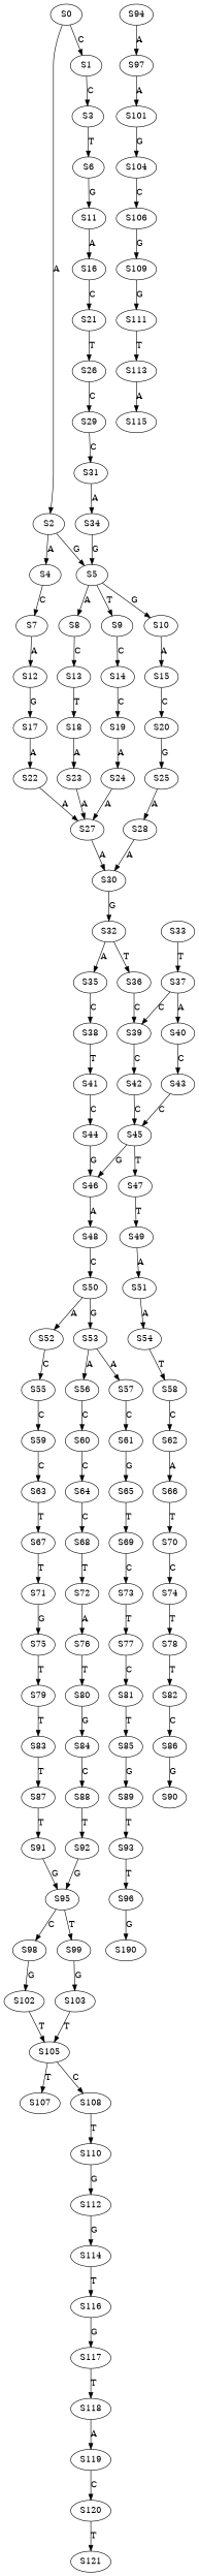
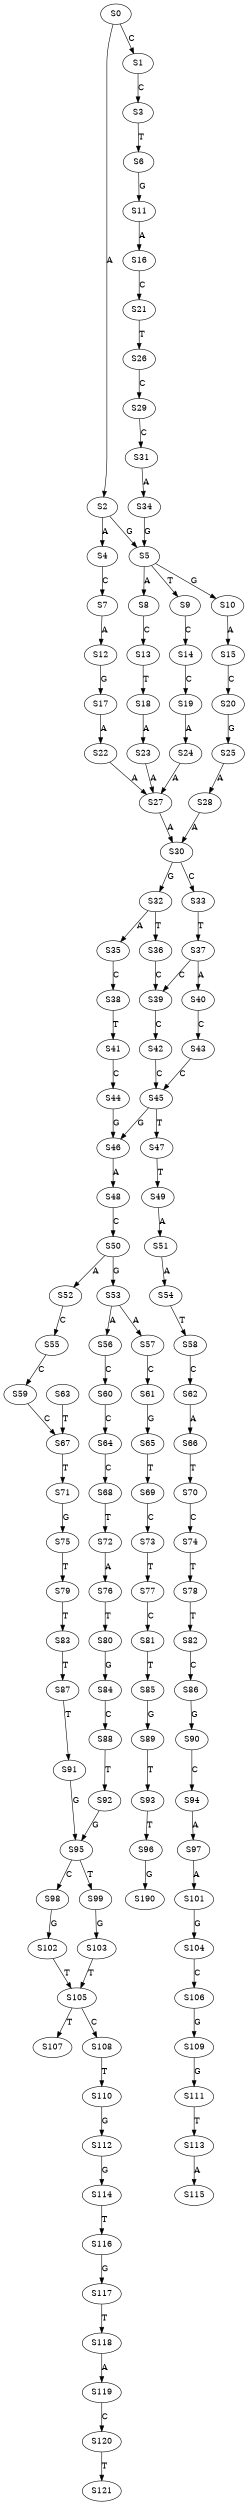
  strict digraph {
    S0
    S1
    S2
    S3
    S4
    S5
    S6
    S7
    S8
    S9
    S10
    S11
    S12
    S13
    S14
    S15
    S16
    S17
    S18
    S19
    S20
    S21
    S22
    S23
    S24
    S25
    S26
    S27
    S28
    S29
    S30
    S31
    S32
    S33
    S34
    S35
    S36
    S37
    S38
    S39
    S40
    S41
    S42
    S43
    S44
    S45
    S46
    S47
    S48
    S49
    S50
    S51
    S52
    S53
    S54
    S55
    S56
    S57
    S58
    S59
    S60
    S61
    S62
    S63
    S64
    S65
    S66
    S67
    S68
    S69
    S70
    S71
    S72
    S73
    S74
    S75
    S76
    S77
    S78
    S79
    S80
    S81
    S82
    S83
    S84
    S85
    S86
    S87
    S88
    S89
    S90
    S91
    S92
    S93
    S94
    S95
    S96
    S97
    S98
    S99
    n101 [label=S190]
    S101
    S102
    S103
    S104
    S105
    S106
    S107
    S108
    S109
    S110
    S111
    S112
    S113
    S114
    S115
    S116
    S117
    S118
    S119
    S120
    S121
    S0 -> S1 [label=C]
    S0 -> S2 [label=A]
    S1 -> S3 [label=C]
    S2 -> S4 [label=A]
    S2 -> S5 [label=G]
    S3 -> S6 [label=T]
    S4 -> S7 [label=C]
    S5 -> S8 [label=A]
    S5 -> S9 [label=T]
    S5 -> S10 [label=G]
    S6 -> S11 [label=G]
    S7 -> S12 [label=A]
    S8 -> S13 [label=C]
    S9 -> S14 [label=C]
    S10 -> S15 [label=A]
    S11 -> S16 [label=A]
    S12 -> S17 [label=G]
    S13 -> S18 [label=T]
    S14 -> S19 [label=C]
    S15 -> S20 [label=C]
    S16 -> S21 [label=C]
    S17 -> S22 [label=A]
    S18 -> S23 [label=A]
    S19 -> S24 [label=A]
    S20 -> S25 [label=G]
    S21 -> S26 [label=T]
    S22 -> S27 [label=A]
    S23 -> S27 [label=A]
    S24 -> S27 [label=A]
    S25 -> S28 [label=A]
    S26 -> S29 [label=C]
    S27 -> S30 [label=A]
    S28 -> S30 [label=A]
    S29 -> S31 [label=C]
    S30 -> S32 [label=G]
+   S30 -> S33 [label=C]
    S31 -> S34 [label=A]
    S32 -> S35 [label=A]
    S32 -> S36 [label=T]
    S33 -> S37 [label=T]
    S34 -> S5 [label=G]
    S35 -> S38 [label=C]
    S36 -> S39 [label=C]
    S37 -> S39 [label=C]
    S37 -> S40 [label=A]
    S38 -> S41 [label=T]
    S39 -> S42 [label=C]
    S40 -> S43 [label=C]
    S41 -> S44 [label=C]
    S42 -> S45 [label=C]
    S43 -> S45 [label=C]
    S44 -> S46 [label=G]
    S45 -> S46 [label=G]
    S45 -> S47 [label=T]
    S46 -> S48 [label=A]
    S47 -> S49 [label=T]
    S48 -> S50 [label=C]
    S49 -> S51 [label=A]
    S50 -> S52 [label=A]
    S50 -> S53 [label=G]
    S51 -> S54 [label=A]
    S52 -> S55 [label=C]
    S53 -> S56 [label=A]
    S53 -> S57 [label=A]
    S54 -> S58 [label=T]
    S55 -> S59 [label=C]
    S56 -> S60 [label=C]
    S57 -> S61 [label=C]
    S58 -> S62 [label=C]
-   S59 -> S63 [label=C]
+   S59 -> S67 [label=C]
    S60 -> S64 [label=C]
    S61 -> S65 [label=G]
    S62 -> S66 [label=A]
    S63 -> S67 [label=T]
    S64 -> S68 [label=C]
    S65 -> S69 [label=T]
    S66 -> S70 [label=T]
    S67 -> S71 [label=T]
    S68 -> S72 [label=T]
    S69 -> S73 [label=C]
    S70 -> S74 [label=C]
    S71 -> S75 [label=G]
    S72 -> S76 [label=A]
    S73 -> S77 [label=T]
    S74 -> S78 [label=T]
    S75 -> S79 [label=T]
    S76 -> S80 [label=T]
    S77 -> S81 [label=C]
    S78 -> S82 [label=T]
    S79 -> S83 [label=T]
    S80 -> S84 [label=G]
    S81 -> S85 [label=T]
    S82 -> S86 [label=C]
    S83 -> S87 [label=T]
    S84 -> S88 [label=C]
    S85 -> S89 [label=G]
    S86 -> S90 [label=G]
    S87 -> S91 [label=T]
    S88 -> S92 [label=T]
    S89 -> S93 [label=T]
+   S90 -> S94 [label=C]
    S91 -> S95 [label=G]
    S92 -> S95 [label=G]
    S93 -> S96 [label=T]
    S94 -> S97 [label=A]
    S95 -> S98 [label=C]
    S95 -> S99 [label=T]
    S96 -> n101 [label=G]
    S97 -> S101 [label=A]
    S98 -> S102 [label=G]
    S99 -> S103 [label=G]
    S101 -> S104 [label=G]
    S102 -> S105 [label=T]
    S103 -> S105 [label=T]
    S104 -> S106 [label=C]
    S105 -> S107 [label=T]
    S105 -> S108 [label=C]
    S106 -> S109 [label=G]
    S108 -> S110 [label=T]
    S109 -> S111 [label=G]
    S110 -> S112 [label=G]
    S111 -> S113 [label=T]
    S112 -> S114 [label=G]
    S113 -> S115 [label=A]
    S114 -> S116 [label=T]
    S116 -> S117 [label=G]
    S117 -> S118 [label=T]
    S118 -> S119 [label=A]
    S119 -> S120 [label=C]
    S120 -> S121 [label=T]
  }
